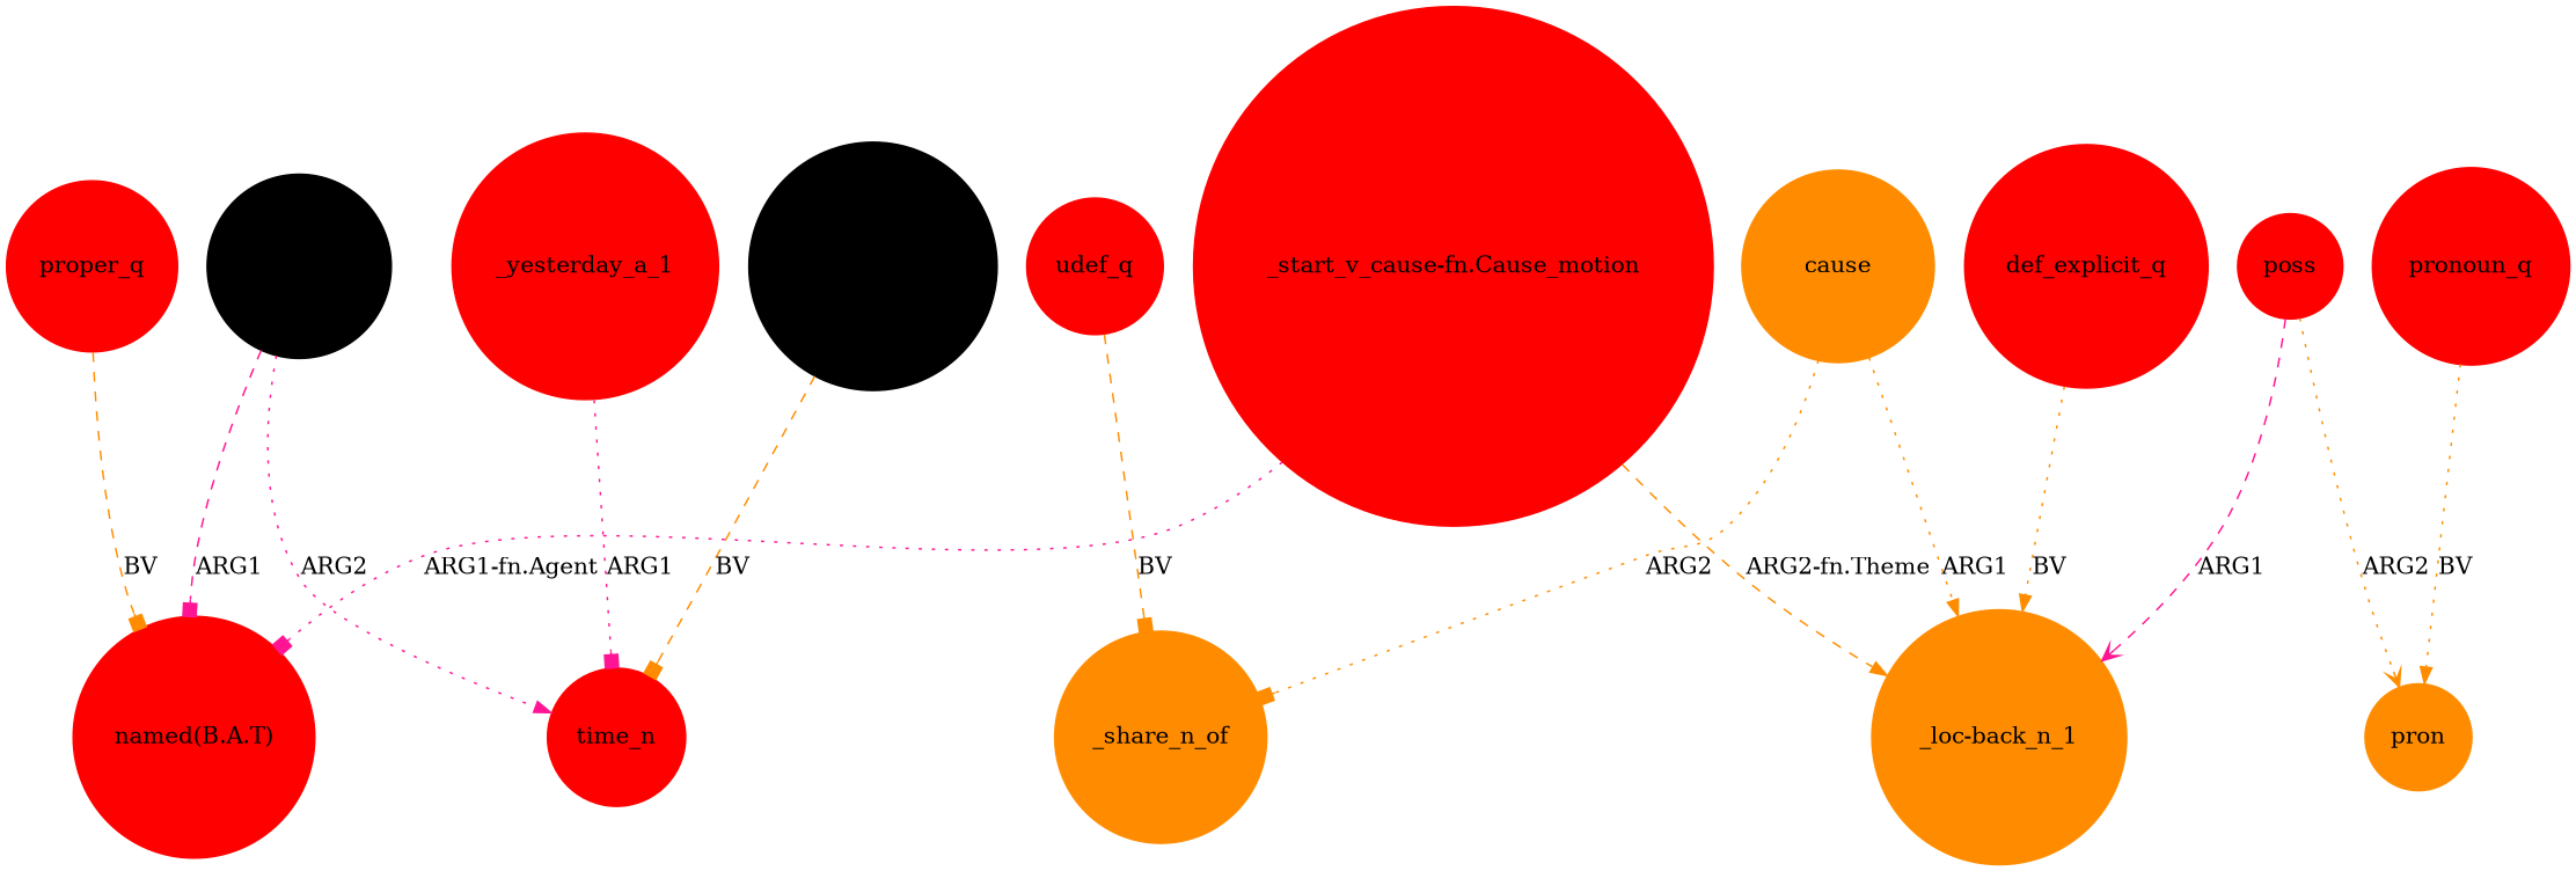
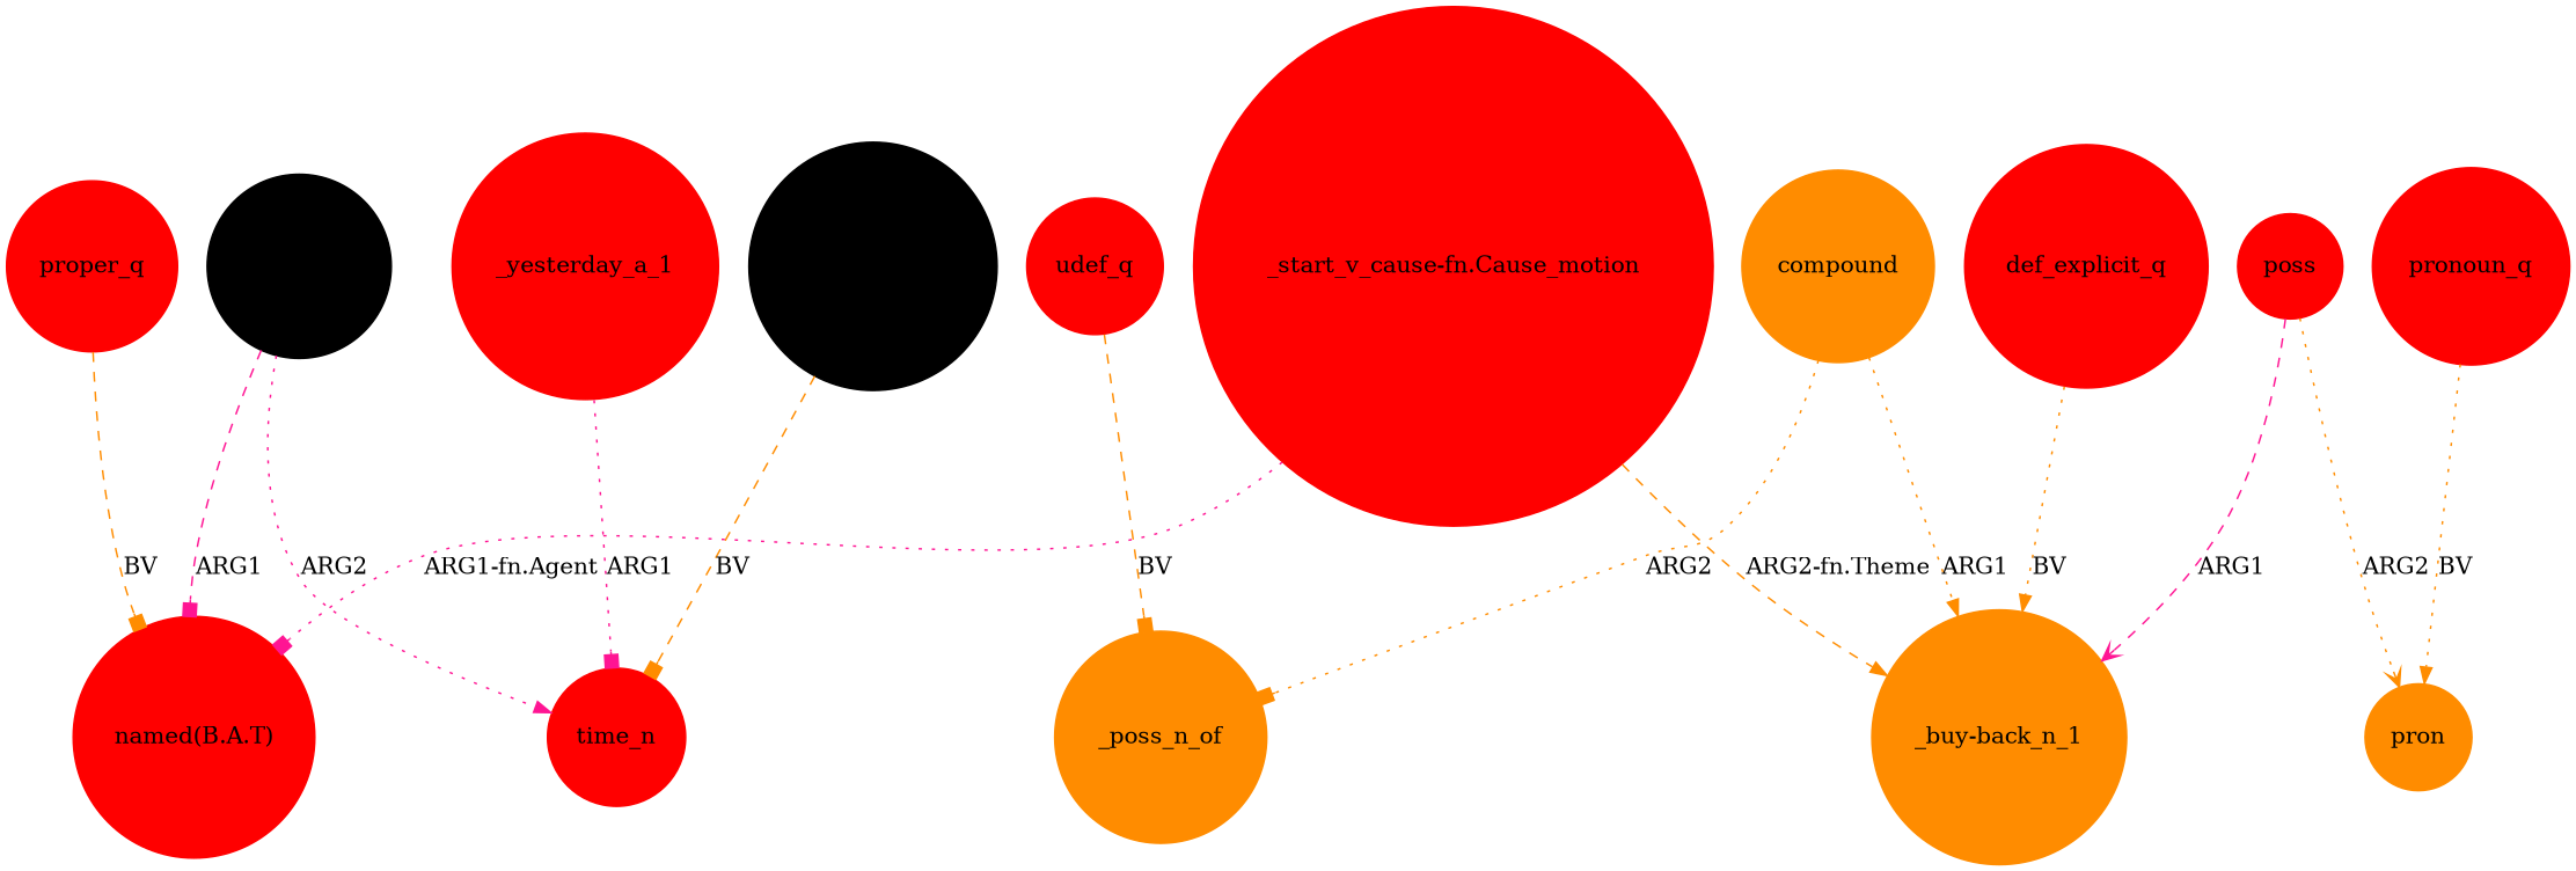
  digraph {
    node [color=red shape=circle style=filled]
    edge [arrowhead=box color=darkorange style=dotted]
-   "_buy-back_n_1" [color=darkorange label="_loc-back_n_1"]
+   "_buy-back_n_1" [color=darkorange]
    "_start_v_cause-fn.Cause_motion"
    "named(B.A.T)"
    _yesterday_a_1
    time_n
-   compound [color=darkorange label=cause]
-   _share_n_of [color=darkorange]
+   compound [color=darkorange]
+   _share_n_of [color=darkorange label=_poss_n_of]
    loc_nonsp [color=black]
    udef_q
    def_explicit_q
    proper_q
    poss
    pron [color=darkorange]
    pronoun_q
    def_implicit_q [color=black]
    "_start_v_cause-fn.Cause_motion" -> "_buy-back_n_1" [arrowhead=normal label="ARG2-fn.Theme" style=dashed]
    "_start_v_cause-fn.Cause_motion" -> "named(B.A.T)" [color=deeppink label="ARG1-fn.Agent"]
    _yesterday_a_1 -> time_n [color=deeppink label=ARG1]
    compound -> "_buy-back_n_1" [arrowhead=normal label=ARG1]
    compound -> _share_n_of [label=ARG2]
    loc_nonsp -> "named(B.A.T)" [color=deeppink label=ARG1 style=dashed]
    loc_nonsp -> time_n [arrowhead=normal color=deeppink label=ARG2]
    udef_q -> _share_n_of [label=BV style=dashed]
    def_explicit_q -> "_buy-back_n_1" [arrowhead=normal label=BV]
    proper_q -> "named(B.A.T)" [label=BV style=dashed]
    poss -> "_buy-back_n_1" [arrowhead=vee color=deeppink label=ARG1 style=dashed]
    poss -> pron [arrowhead=vee label=ARG2]
    pronoun_q -> pron [arrowhead=normal label=BV]
    def_implicit_q -> time_n [label=BV style=dashed]
  }
